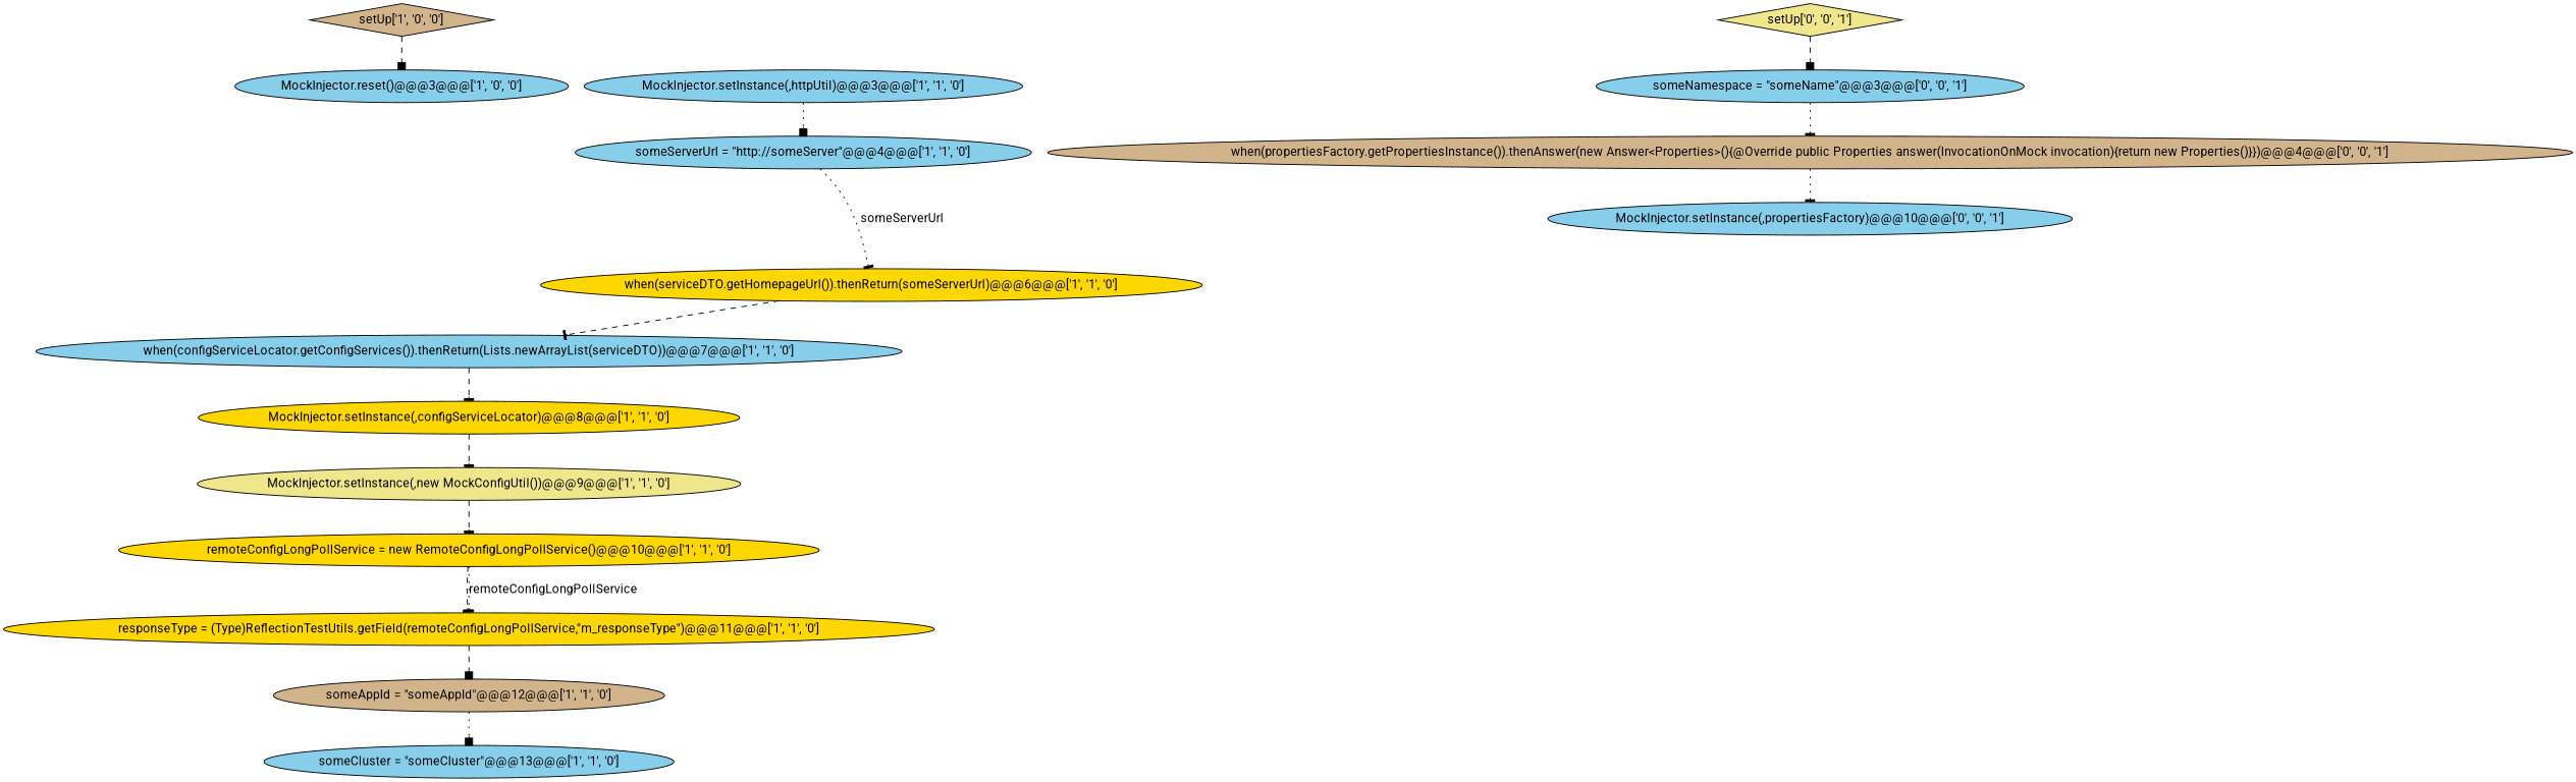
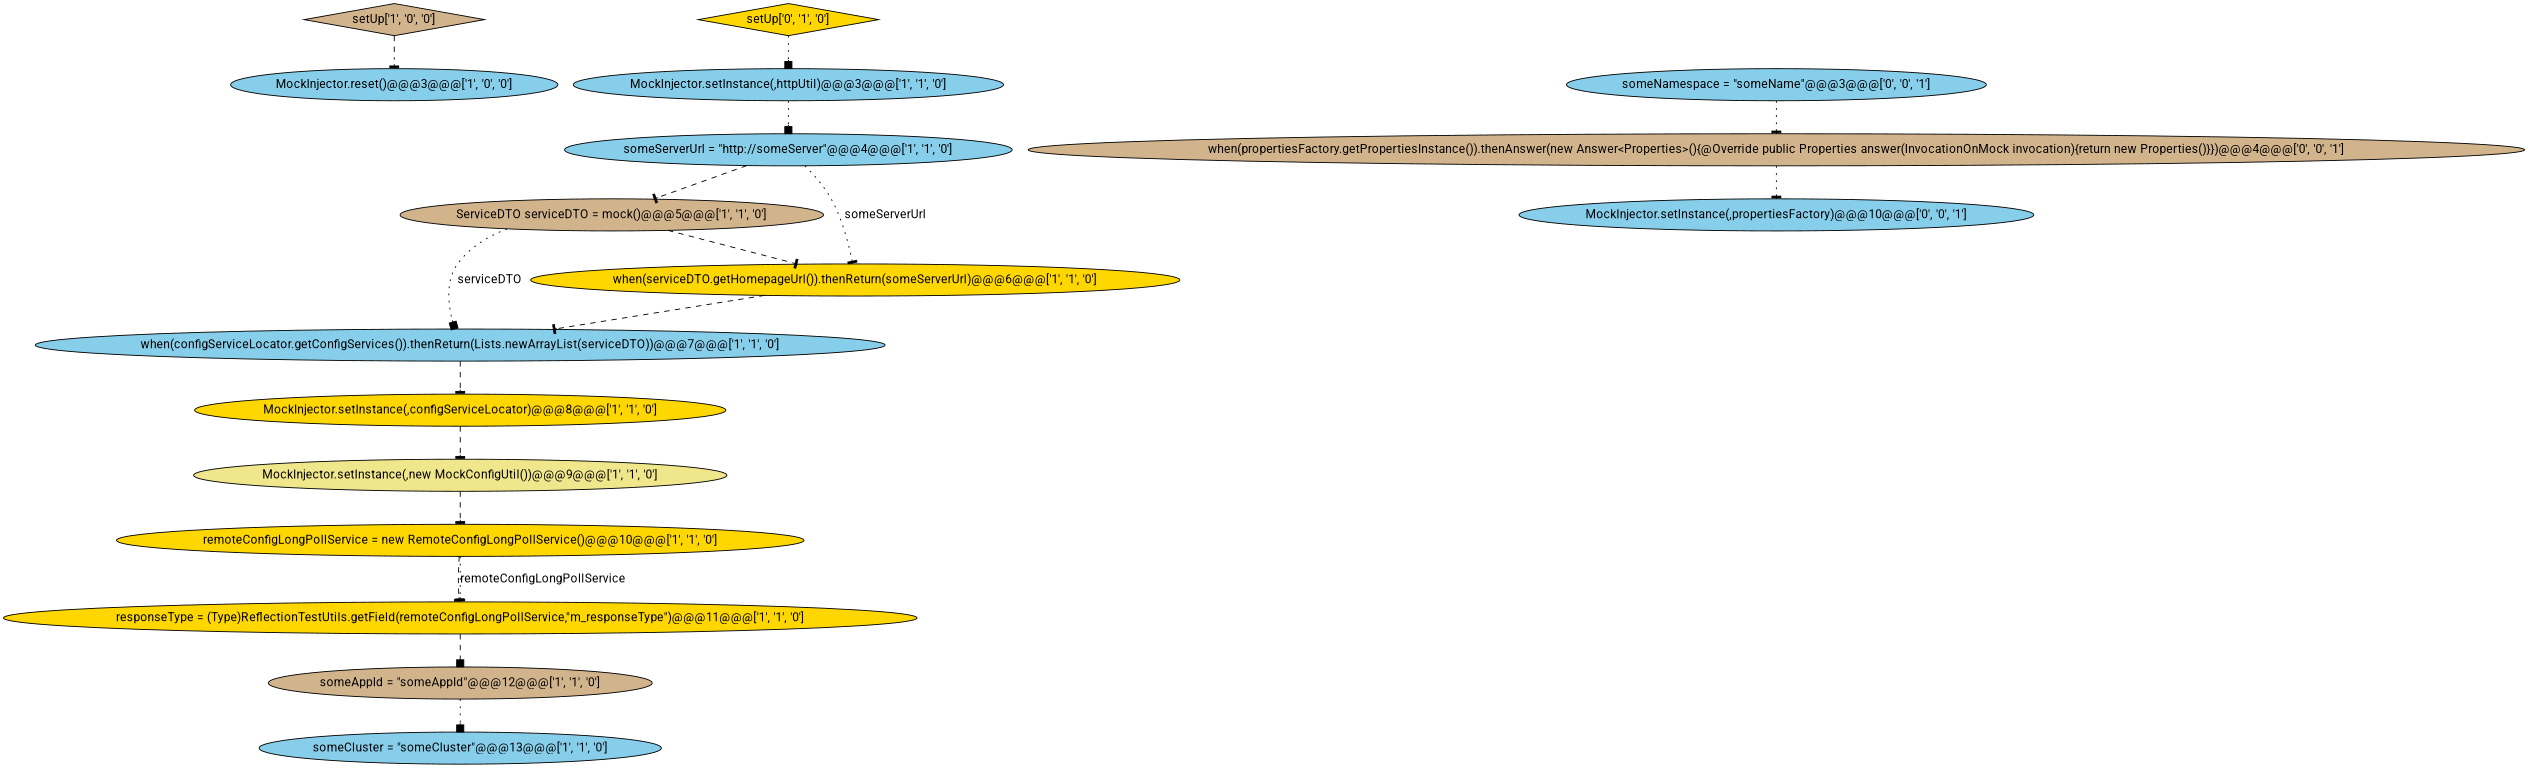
  digraph {
    fontname=Roboto
    node [fillcolor=skyblue fontname=Roboto shape=ellipse style=filled]
    edge [arrowhead=tee fontname=Roboto style=dashed]
    n1 [label="MockInjector.reset()@@@3@@@['1', '0', '0']"]
    n2 [label="MockInjector.setInstance(,httpUtil)@@@3@@@['1', '1', '0']"]
    n3 [label="someServerUrl = \"http://someServer\"@@@4@@@['1', '1', '0']"]
    n4 [fillcolor=gold label="remoteConfigLongPollService = new RemoteConfigLongPollService()@@@10@@@['1', '1', '0']"]
    n5 [fillcolor=gold label="responseType = (Type)ReflectionTestUtils.getField(remoteConfigLongPollService,\"m_responseType\")@@@11@@@['1', '1', '0']"]
    n6 [fillcolor=tan label="someAppId = \"someAppId\"@@@12@@@['1', '1', '0']"]
+   n7 [fillcolor=gold label="setUp['0', '1', '0']" shape=diamond]
+   n8 [fillcolor=tan label="ServiceDTO serviceDTO = mock()@@@5@@@['1', '1', '0']"]
    n9 [fillcolor=gold label="when(serviceDTO.getHomepageUrl()).thenReturn(someServerUrl)@@@6@@@['1', '1', '0']"]
    n10 [label="someCluster = \"someCluster\"@@@13@@@['1', '1', '0']"]
    n11 [label="when(configServiceLocator.getConfigServices()).thenReturn(Lists.newArrayList(serviceDTO))@@@7@@@['1', '1', '0']"]
    n12 [fillcolor=gold label="MockInjector.setInstance(,configServiceLocator)@@@8@@@['1', '1', '0']"]
    n13 [fillcolor=tan label="when(propertiesFactory.getPropertiesInstance()).thenAnswer(new Answer<Properties>(){@Override public Properties answer(InvocationOnMock invocation){return new Properties()}})@@@4@@@['0', '0', '1']"]
    n14 [label="MockInjector.setInstance(,propertiesFactory)@@@10@@@['0', '0', '1']"]
-   n15 [fillcolor=khaki label="setUp['0', '0', '1']" shape=diamond]
    n16 [label="someNamespace = \"someName\"@@@3@@@['0', '0', '1']"]
    n17 [fillcolor=khaki label="MockInjector.setInstance(,new MockConfigUtil())@@@9@@@['1', '1', '0']"]
    n18 [fillcolor=tan label="setUp['1', '0', '0']" shape=diamond]
    n2 -> n3 [arrowhead=box style=dotted]
+   n3 -> n8
    n3 -> n9 [label=someServerUrl style=dotted]
    n4 -> n5
    n4 -> n5 [label=remoteConfigLongPollService style=dotted]
    n5 -> n6 [arrowhead=box]
    n6 -> n10 [arrowhead=box style=dotted]
+   n7 -> n2 [arrowhead=box style=dotted]
+   n8 -> n9
+   n8 -> n11 [arrowhead=box label=serviceDTO style=dotted]
    n9 -> n11
    n11 -> n12
    n12 -> n17
    n13 -> n14 [style=dotted]
-   n15 -> n16 [arrowhead=box]
    n16 -> n13 [style=dotted]
    n17 -> n4
-   n18 -> n1 [arrowhead=box]
+   n18 -> n1
  }
